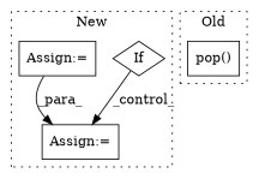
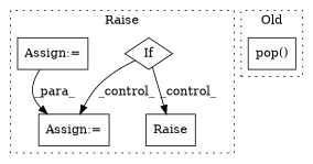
  digraph {
    node [a=68 l=3 shape=box]
+   n1 [a=91 l=6 label=Raise s=6366]
    n2 [a=96 label=If s=6306 shape=diamond]
    n3 [label="Assign:=" s=7127]
    n4 [label="Assign:=" s=6195]
    n5 [a=75 l="11,1" label="pop()" s="7239,7256"]
    subgraph cluster_1 {
-     label=New
+     label=Raise
      style=dotted
+     n1
      n2
      n3
      n4
    }
    subgraph cluster_2 {
      label=Old
      style=dotted
      n5
    }
+   n2 -> n1 [label=_control_]
    n2 -> n3 [label=_control_]
    n4 -> n3 [label=_para_]
  }
